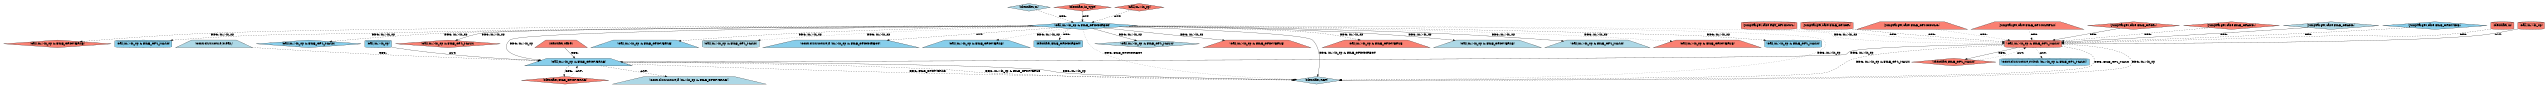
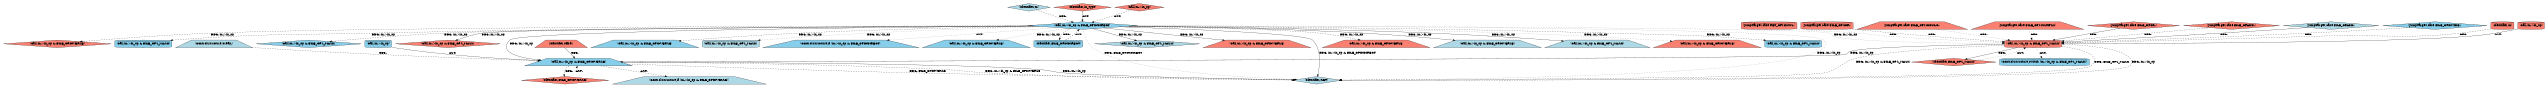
  digraph {
    node [fillcolor=salmon shape=diamond style=filled]
    edge [style=dashed]
    n1 [label="(Call,m->in_op & FILE_OPS_MASK)" shape=cylinder]
    n2 [fillcolor=skyblue label="(Call,m->in_op & FILE_OPINVERSE)" shape=trapezium]
    n3 [label="(Identifier,FILE_OPS_MASK)"]
    n4 [fillcolor=lightblue label="(Identifier,RET)"]
    n5 [fillcolor=skyblue label="(ControlStructure,switch (m->in_op & FILE_OPS_MASK))" shape=cylinder]
    n6 [label="(Identifier,FILE_OPINVERSE)"]
    n7 [fillcolor=lightblue label="(ControlStructure,if (m->in_op & FILE_OPINVERSE))" shape=trapezium]
    n8 [fillcolor=skyblue label="(Call,m->in_op & FILE_OPINDIRECT)"]
    n9 [fillcolor=lightblue label="(Call,m->in_op & FILE_OPINVERSE)" shape=trapezium]
    n10 [fillcolor=lightblue label="(Call,m->in_op & FILE_OPS_MASK)" shape=trapezium]
    n11 [label="(Call,m->in_op & FILE_OPINVERSE)" shape=trapezium]
    n12 [fillcolor=skyblue label="(Call,m->in_op & FILE_OPS_MASK)" shape=cylinder]
    n13 [label="(Call,m->in_op & FILE_OPINVERSE)"]
    n14 [fillcolor=skyblue label="(Call,m->in_op & FILE_OPS_MASK)" shape=cylinder]
    n15 [fillcolor=skyblue label="(Call,m->in_op & FILE_OPS_MASK)"]
    n16 [label="(Call,m->in_op & FILE_OPS_MASK)"]
    n17 [fillcolor=skyblue label="(Call,m->in_op & FILE_OPINVERSE)" shape=trapezium]
    n18 [fillcolor=lightblue label="(Call,m->in_op & FILE_OPS_MASK)" shape=cylinder]
    n19 [fillcolor=skyblue label="(ControlStructure,if (m->in_op & FILE_OPINDIRECT))" shape=trapezium]
    n20 [fillcolor=skyblue label="(Call,m->in_op & FILE_OPINVERSE)" shape=trapezium]
    n21 [fillcolor=skyblue label="(Identifier,FILE_OPINDIRECT)" shape=cylinder]
    n22 [fillcolor=lightblue label="(Call,m->in_op & FILE_OPS_MASK)"]
    n23 [label="(Call,m->in_op & FILE_OPINVERSE)" shape=trapezium]
    n24 [label="(Call,m->in_op & FILE_OPINVERSE)" shape=trapezium]
    n25 [fillcolor=skyblue label="(Call,m->in_op)" shape=cylinder]
    n26 [fillcolor=skyblue label="(JumpTarget,case FILE_OPDIVIDE:)"]
    n27 [label="(Identifier,offset)" shape=trapezium]
    n28 [label="(Identifier,m)" shape=cylinder]
    n29 [label="(Call,m->in_op)" shape=cylinder]
    n30 [label="(JumpTarget,case RET_OPMINUS:)" shape=cylinder]
    n31 [label="(JumpTarget,case FILE_OPXOR:)" shape=cylinder]
    n32 [label="(JumpTarget,case FILE_OPMODULO:)" shape=trapezium]
    n33 [label="(JumpTarget,case FILE_OPMULTIPLY:)" shape=trapezium]
    n34 [label="(JumpTarget,case FILE_OPOR:)"]
    n35 [fillcolor=lightblue label="(Identifier,m)"]
    n36 [label="(JumpTarget,case FILE_OPAND:)"]
    n37 [fillcolor=lightblue label="(JumpTarget,case FILE_OPADD:)"]
    n38 [fillcolor=lightblue label="(ControlStructure,break;)" shape=trapezium]
    n39 [label="(Identifier,in_type)"]
    n40 [label="(Call,m->in_op)"]
    n1 -> n2 [label="DDG: m->in_op" style=solid]
    n1 -> n3 [label="CFG: " style=solid]
    n1 -> n4 [label="DDG: m->in_op & FILE_OPS_MASK"]
    n1 -> n4 [label="DDG: FILE_OPS_MASK"]
    n1 -> n4 [label="DDG: m->in_op"]
    n1 -> n5 [label="AST: " style=dotted]
    n2 -> n4 [label="DDG: FILE_OPINVERSE"]
    n2 -> n4 [label="DDG: m->in_op & FILE_OPINVERSE"]
    n2 -> n4 [label="DDG: m->in_op" style=solid]
    n2 -> n6 [label="CFG: "]
    n2 -> n7 [label="AST: "]
    n3 -> n1 [label="AST: " style=dotted]
    n6 -> n2 [label="AST: " style=dotted]
    n8 -> n1 [label="DDG: m->in_op" style=dotted]
    n8 -> n2 [label="DDG: m->in_op" style=solid]
    n8 -> n4 [label="DDG: FILE_OPINDIRECT" style=dotted]
    n8 -> n4 [label="DDG: m->in_op & FILE_OPINDIRECT" style=solid]
    n8 -> n4 [label="DDG: m->in_op" style=dotted]
    n8 -> n9 [label="DDG: m->in_op" style=solid]
    n8 -> n10 [label="DDG: m->in_op" style=solid]
    n8 -> n11 [label="DDG: m->in_op" style=dotted]
    n8 -> n12 [label="DDG: m->in_op"]
    n8 -> n13 [label="DDG: m->in_op"]
    n8 -> n14 [label="DDG: m->in_op"]
    n8 -> n15 [label="DDG: m->in_op"]
    n8 -> n16 [label="DDG: m->in_op" style=solid]
    n8 -> n17 [label="DDG: m->in_op"]
    n8 -> n18 [label="DDG: m->in_op" style=dotted]
-   n8 -> n19 [label="AST: "]
+   n8 -> n19 [label="AST: " style=dotted]
    n8 -> n20 [label="DDG: m->in_op" style=dotted]
    n8 -> n21 [label="CFG: "]
    n8 -> n22 [label="DDG: m->in_op" style=solid]
    n8 -> n23 [label="DDG: m->in_op" style=solid]
    n8 -> n24 [label="DDG: m->in_op"]
+   n21 -> n8 [label="AST: "]
    n25 -> n2 [label="AST: " style=solid]
    n26 -> n1 [label="CFG: "]
    n27 -> n2 [label="CFG: " style=solid]
    n28 -> n1 [label="CFG: "]
    n29 -> n1 [label="AST: " style=solid]
    n30 -> n1 [label="CFG: " style=dotted]
    n31 -> n1 [label="CFG: "]
    n32 -> n1 [label="CFG: " style=dotted]
    n33 -> n1 [label="CFG: " style=dotted]
    n34 -> n1 [label="CFG: " style=solid]
    n35 -> n8 [label="CFG: "]
    n36 -> n1 [label="CFG: "]
    n37 -> n1 [label="CFG: " style=solid]
    n38 -> n2 [label="CFG: "]
    n39 -> n8 [label="AST: " style=solid]
    n40 -> n8 [label="AST: "]
  }
